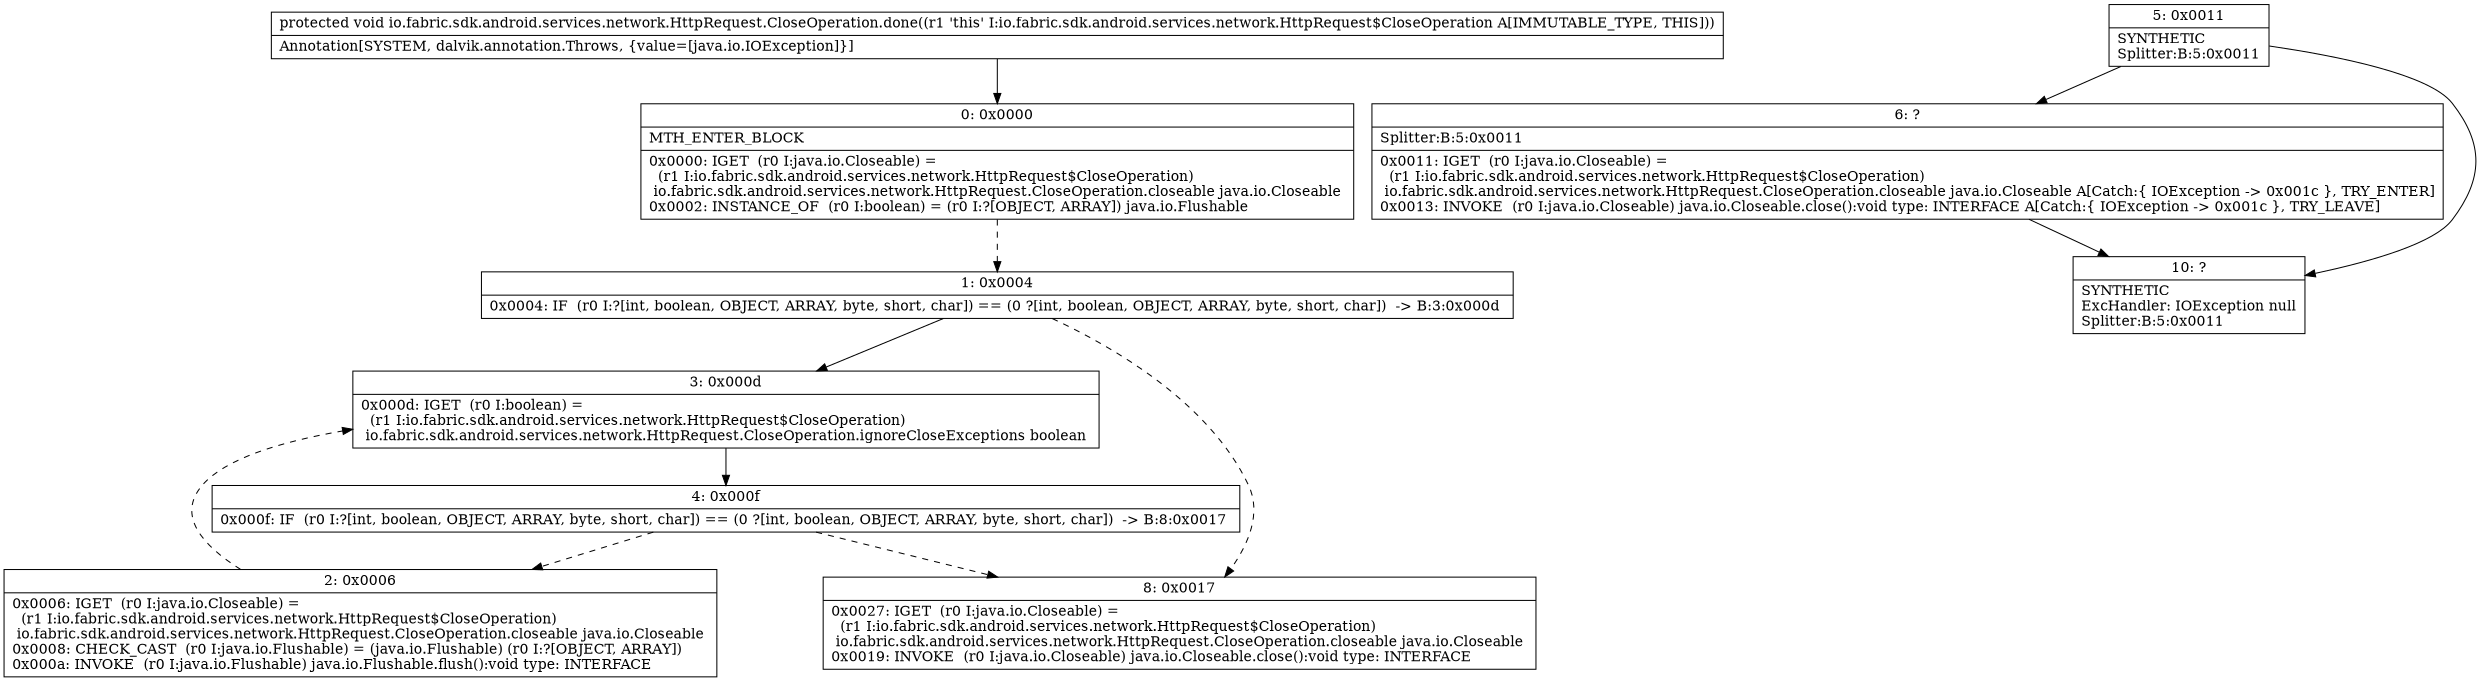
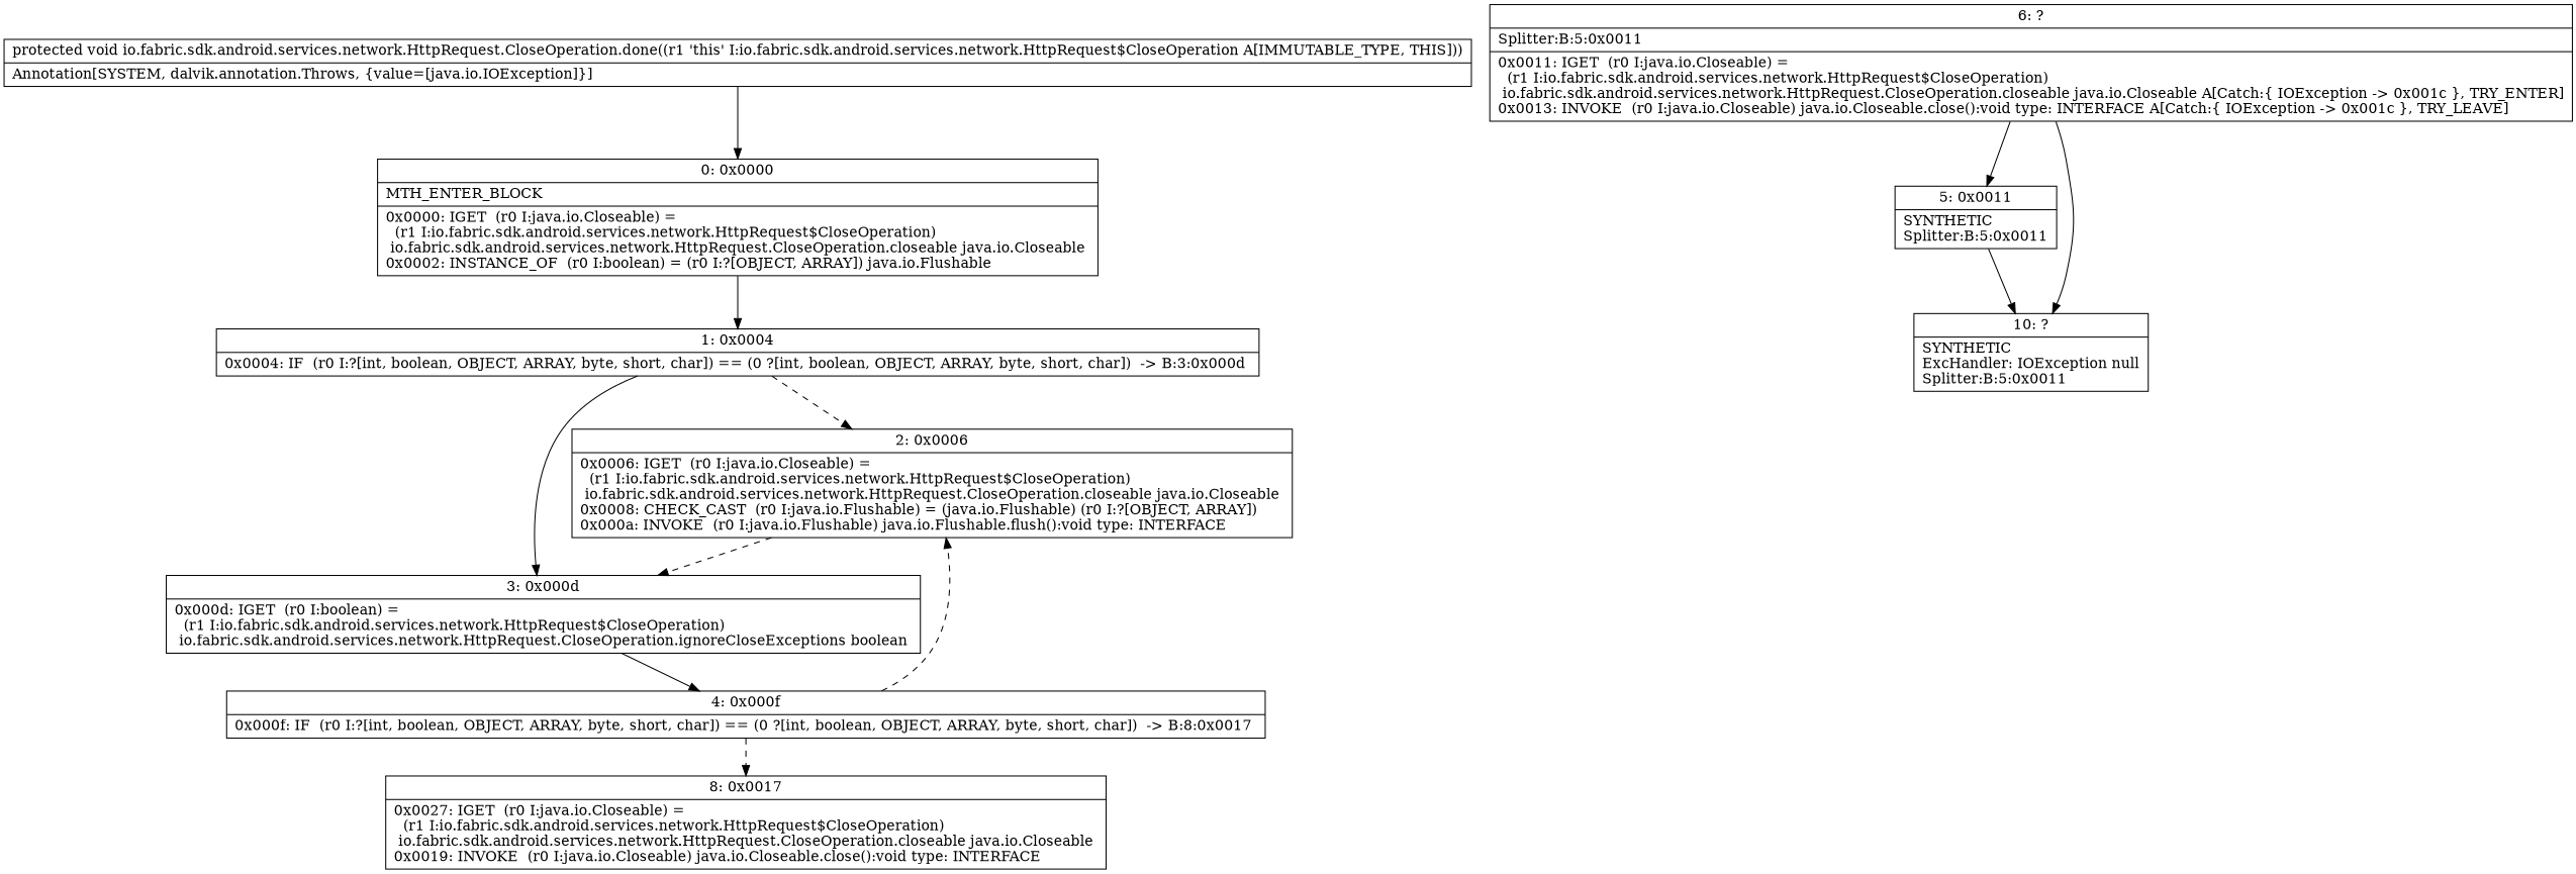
  digraph {
    node [shape=record]
    n1 [label="{0\:\ 0x0000|MTH_ENTER_BLOCK\l|0x0000: IGET  (r0 I:java.io.Closeable) = \l  (r1 I:io.fabric.sdk.android.services.network.HttpRequest$CloseOperation)\l io.fabric.sdk.android.services.network.HttpRequest.CloseOperation.closeable java.io.Closeable \l0x0002: INSTANCE_OF  (r0 I:boolean) = (r0 I:?[OBJECT, ARRAY]) java.io.Flushable \l}"]
    n2 [label="{1\:\ 0x0004|0x0004: IF  (r0 I:?[int, boolean, OBJECT, ARRAY, byte, short, char]) == (0 ?[int, boolean, OBJECT, ARRAY, byte, short, char])  \-\> B:3:0x000d \l}"]
    n3 [label="{2\:\ 0x0006|0x0006: IGET  (r0 I:java.io.Closeable) = \l  (r1 I:io.fabric.sdk.android.services.network.HttpRequest$CloseOperation)\l io.fabric.sdk.android.services.network.HttpRequest.CloseOperation.closeable java.io.Closeable \l0x0008: CHECK_CAST  (r0 I:java.io.Flushable) = (java.io.Flushable) (r0 I:?[OBJECT, ARRAY]) \l0x000a: INVOKE  (r0 I:java.io.Flushable) java.io.Flushable.flush():void type: INTERFACE \l}"]
    n4 [label="{3\:\ 0x000d|0x000d: IGET  (r0 I:boolean) = \l  (r1 I:io.fabric.sdk.android.services.network.HttpRequest$CloseOperation)\l io.fabric.sdk.android.services.network.HttpRequest.CloseOperation.ignoreCloseExceptions boolean \l}"]
    n5 [label="{4\:\ 0x000f|0x000f: IF  (r0 I:?[int, boolean, OBJECT, ARRAY, byte, short, char]) == (0 ?[int, boolean, OBJECT, ARRAY, byte, short, char])  \-\> B:8:0x0017 \l}"]
    n6 [label="{8\:\ 0x0017|0x0027: IGET  (r0 I:java.io.Closeable) = \l  (r1 I:io.fabric.sdk.android.services.network.HttpRequest$CloseOperation)\l io.fabric.sdk.android.services.network.HttpRequest.CloseOperation.closeable java.io.Closeable \l0x0019: INVOKE  (r0 I:java.io.Closeable) java.io.Closeable.close():void type: INTERFACE \l}"]
    n7 [label="{5\:\ 0x0011|SYNTHETIC\lSplitter:B:5:0x0011\l}"]
    n8 [label="{6\:\ ?|Splitter:B:5:0x0011\l|0x0011: IGET  (r0 I:java.io.Closeable) = \l  (r1 I:io.fabric.sdk.android.services.network.HttpRequest$CloseOperation)\l io.fabric.sdk.android.services.network.HttpRequest.CloseOperation.closeable java.io.Closeable A[Catch:\{ IOException \-\> 0x001c \}, TRY_ENTER]\l0x0013: INVOKE  (r0 I:java.io.Closeable) java.io.Closeable.close():void type: INTERFACE A[Catch:\{ IOException \-\> 0x001c \}, TRY_LEAVE]\l}"]
    n9 [label="{10\:\ ?|SYNTHETIC\lExcHandler: IOException null\lSplitter:B:5:0x0011\l}"]
    n10 [label="{protected void io.fabric.sdk.android.services.network.HttpRequest.CloseOperation.done((r1 'this' I:io.fabric.sdk.android.services.network.HttpRequest$CloseOperation A[IMMUTABLE_TYPE, THIS]))  | Annotation[SYSTEM, dalvik.annotation.Throws, \{value=[java.io.IOException]\}]\l}"]
-   n1 -> n2 [style=dashed]
-   n2 -> n6 [style=dashed]
+   n1 -> n2
+   n2 -> n3 [style=dashed]
    n2 -> n4
    n3 -> n4 [style=dashed]
    n4 -> n5
    n5 -> n3 [style=dashed]
    n5 -> n6 [style=dashed]
-   n7 -> n8
+   n8 -> n7
    n7 -> n9
    n8 -> n9
    n10 -> n1
  }
